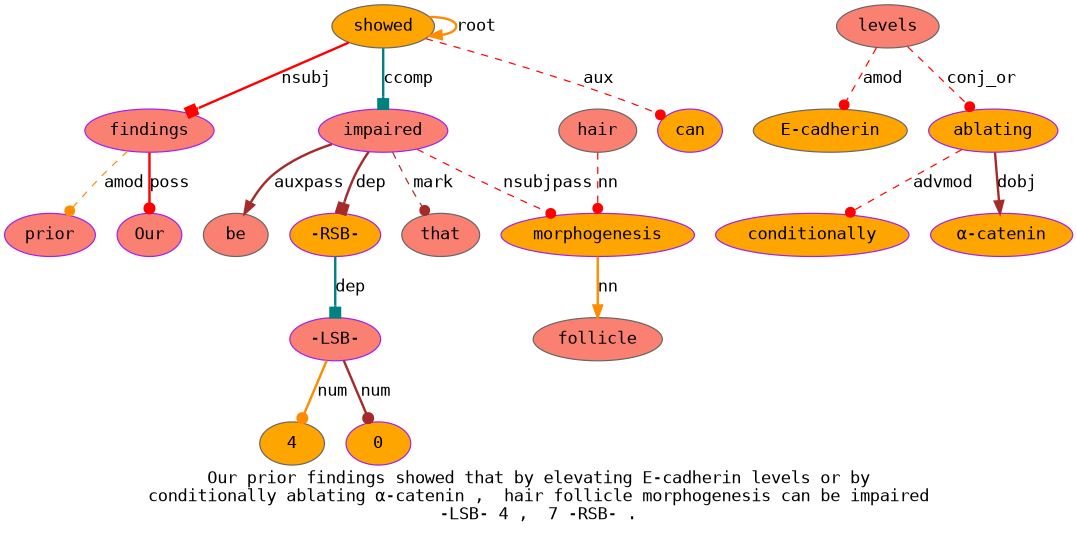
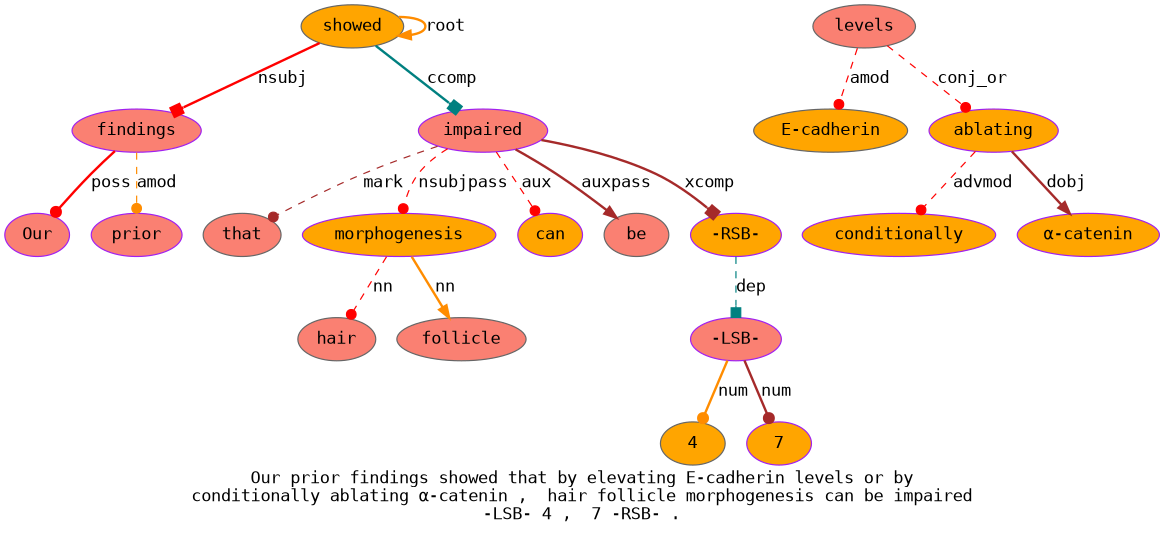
  digraph {
    fontname="DejaVu Sans Mono"
    label="Our prior findings showed that by elevating E-cadherin levels or by\nconditionally ablating α-catenin ,  hair follicle morphogenesis can be impaired\n-LSB- 4 ,  7 -RSB- ."
    node [color=purple fillcolor=salmon fontname="DejaVu Sans Mono" style=filled]
    edge [arrowhead=dot color=red fontname="DejaVu Sans Mono" style=bold]
    n1 [label=findings]
    n2 [label=Our]
    n3 [label=prior]
    n4 [color=gray40 fillcolor=orange label=showed]
    n5 [label=impaired]
    n6 [color=gray40 label=that]
    n7 [fillcolor=orange label=morphogenesis]
    n8 [fillcolor=orange label=can]
    n9 [color=gray40 label=be]
    n10 [fillcolor=orange label="-RSB-"]
    n11 [color=gray40 label=levels]
    n12 [color=gray40 fillcolor=orange label="E-cadherin"]
    n13 [fillcolor=orange label=ablating]
    n14 [color=gray40 label=hair]
    n15 [color=gray40 label=follicle]
    n16 [label="-LSB-"]
    n17 [fillcolor=orange label=conditionally]
    n18 [fillcolor=orange label="α-catenin"]
    n19 [color=gray40 fillcolor=orange label=4]
-   n20 [fillcolor=orange label=0]
+   n20 [fillcolor=orange label=7]
    n1 -> n2 [label=poss]
    n1 -> n3 [color=darkorange label=amod style=dashed]
    n4 -> n1 [arrowhead=box label=nsubj]
    n4 -> n4 [arrowhead=normal color=darkorange label=root]
    n4 -> n5 [arrowhead=box color=teal label=ccomp]
    n5 -> n6 [color=brown label=mark style=dashed]
    n5 -> n7 [label=nsubjpass style=dashed]
-   n4 -> n8 [label=aux style=dashed]
+   n5 -> n8 [label=aux style=dashed]
    n5 -> n9 [arrowhead=normal color=brown label=auxpass]
-   n5 -> n10 [arrowhead=box color=brown label=dep]
-   n14 -> n7 [label=nn style=dashed]
+   n5 -> n10 [arrowhead=box color=brown label=xcomp]
+   n7 -> n14 [label=nn style=dashed]
    n7 -> n15 [arrowhead=normal color=darkorange label=nn]
-   n10 -> n16 [arrowhead=box color=teal label=dep]
+   n10 -> n16 [arrowhead=box color=teal label=dep style=dashed]
    n11 -> n12 [label=amod style=dashed]
    n11 -> n13 [label=conj_or style=dashed]
    n13 -> n17 [label=advmod style=dashed]
    n13 -> n18 [arrowhead=normal color=brown label=dobj]
    n16 -> n19 [color=darkorange label=num]
    n16 -> n20 [color=brown label=num]
  }
